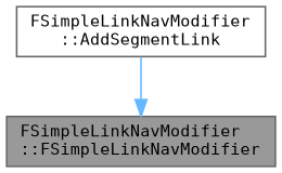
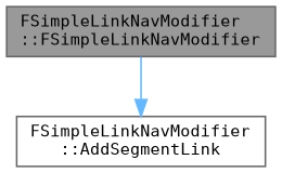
  digraph {
    rankdir=TB
    fontname="DejaVu Sans Mono"
    node [fontname="DejaVu Sans Mono" fontsize=10 shape=box style=filled]
    n1 [color=gray40 fillcolor=grey60 fontcolor=black height=0.2 label="FSimpleLinkNavModifier\l::FSimpleLinkNavModifier" width=0.4]
    n2 [color=grey40 fillcolor=white height=0.2 label="FSimpleLinkNavModifier\l::AddSegmentLink" width=0.4]
-   n2 -> n1 [color=steelblue1 fontname="DejaVu Sans Mono" fontsize=10 labelfontname=Helvetica labelfontsize=10 style=solid]
+   n1 -> n2 [color=steelblue1 fontname="DejaVu Sans Mono" fontsize=10 labelfontname=Helvetica labelfontsize=10 style=solid]
  }
